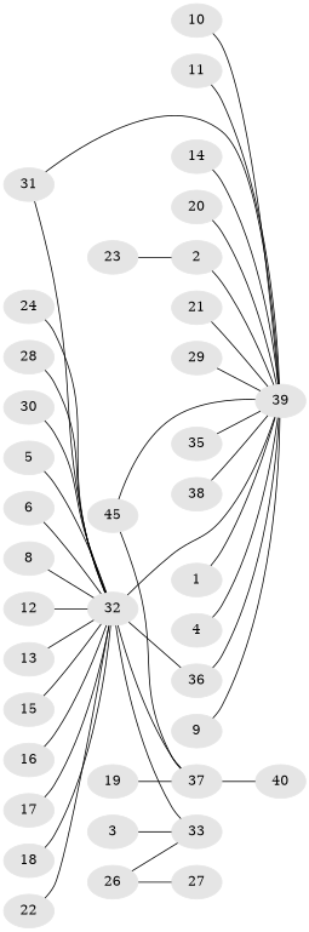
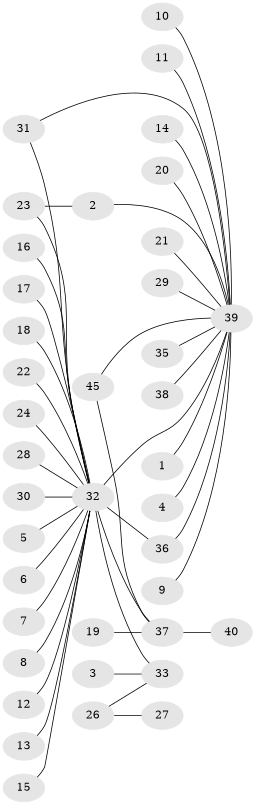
  graph {
    rankdir=LR
    node [color=gray90 style=filled]
    edge [weight=1.0]
    1
    39
    2
    3
    33
    4
    5
    32
    37
    36
    6
+   7
    8
    9
    10
    11
    12
    13
    14
    15
    16
    17
    18
    19
    40
    20
    21
    22
    23
    24
    n31 [label=45]
    26
    27
    28
    29
    30
    31
    35
    38
    1 -- 39
    2 -- 39
    3 -- 33
    4 -- 39
    5 -- 32
    32 -- 39 [weight=2.0]
    32 -- 33
    32 -- 37
    32 -- 36
    37 -- 40
    36 -- 39
    6 -- 32
+   7 -- 32
    8 -- 32
    9 -- 39
    10 -- 39
    11 -- 39
    12 -- 32
    13 -- 32
    14 -- 39
    15 -- 32
    16 -- 32
    17 -- 32
    18 -- 32
    19 -- 37
    20 -- 39
    21 -- 39
    22 -- 32
    23 -- 2
+   23 -- 32
    24 -- 32
    n31 -- 39
    n31 -- 37
    26 -- 33
    26 -- 27
    28 -- 32
    29 -- 39
    30 -- 32
    31 -- 39
    31 -- 32
    35 -- 39
    38 -- 39
  }
